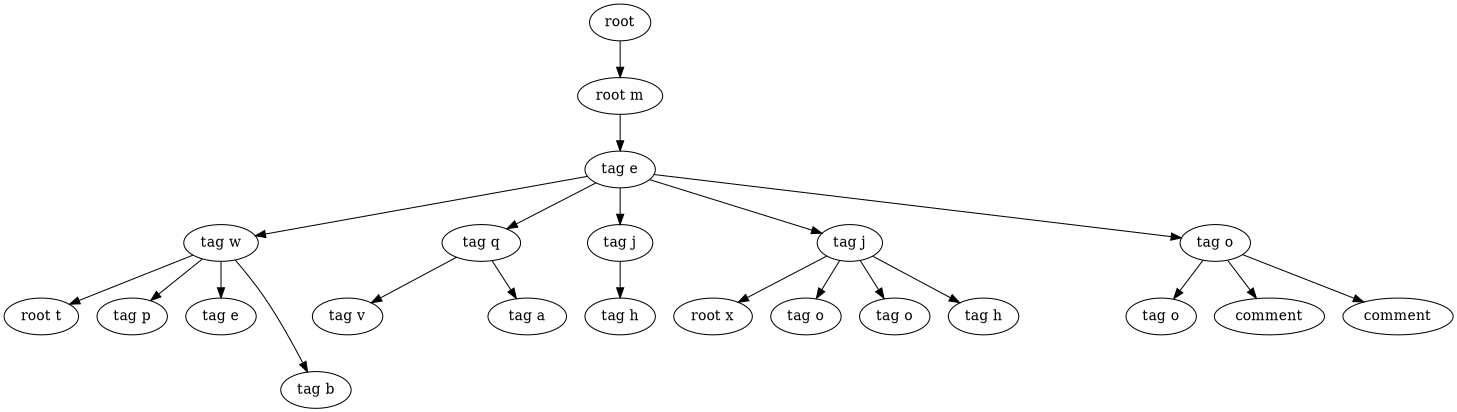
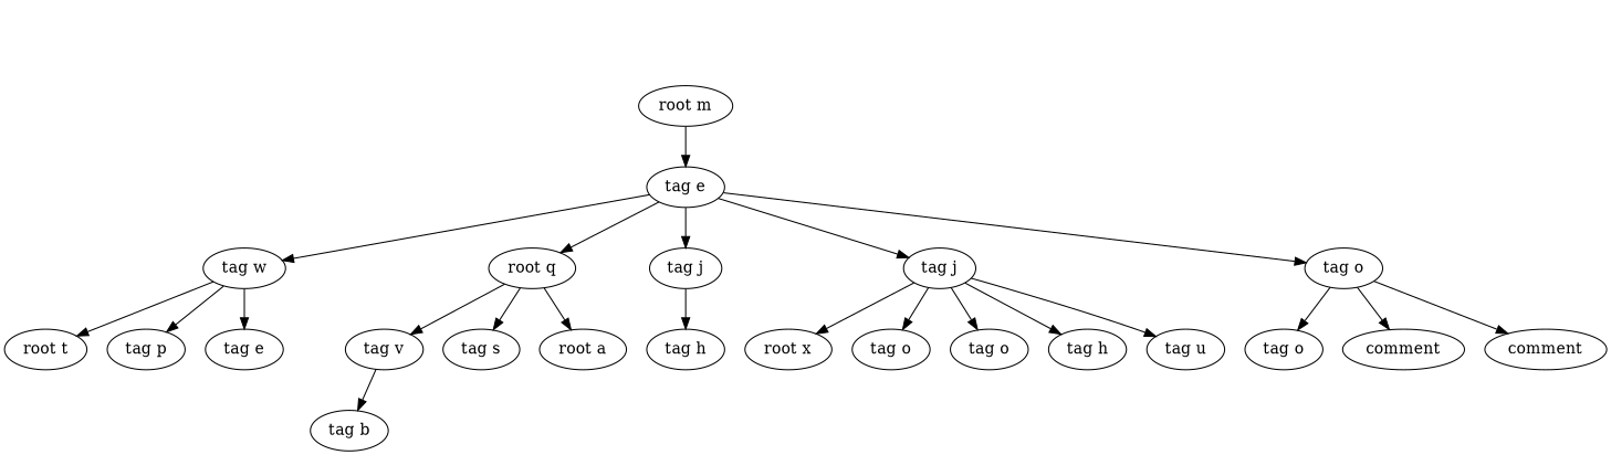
  digraph {
-   n1 [label=root]
    n2 [label="root m"]
    n3 [label="tag e"]
    n4 [label="tag w"]
-   n5 [label="tag q"]
+   n5 [label="root q"]
    n6 [label="tag j"]
    n7 [label="tag j"]
    n8 [label="tag o"]
    n9 [label="root t"]
    n10 [label="tag p"]
    n11 [label="tag e"]
    n12 [label="tag b"]
    n13 [label="tag v"]
-   n15 [label="tag a"]
+   n14 [label="tag s"]
+   n15 [label="root a"]
    n16 [label="tag h"]
    n17 [label="root x"]
    n18 [label="tag o"]
    n19 [label="tag o"]
    n20 [label="tag h"]
+   n21 [label="tag u"]
    n22 [label="tag o"]
    n23 [label=comment]
    n24 [label=comment]
-   n1 -> n2
    n2 -> n3
    n3 -> n4
    n3 -> n5
    n3 -> n6
    n3 -> n7
    n3 -> n8
    n4 -> n9
    n4 -> n10
    n4 -> n11
-   n4 -> n12
+   n13 -> n12
    n5 -> n13
+   n5 -> n14
    n5 -> n15
    n6 -> n16
    n7 -> n17
    n7 -> n18
    n7 -> n19
    n7 -> n20
+   n7 -> n21
    n8 -> n22
    n8 -> n23
    n8 -> n24
  }
